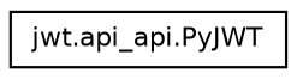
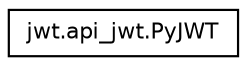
  digraph {
    rankdir=LR
-   n1 [color=black fillcolor=white fontname=Helvetica fontsize=10 height=0.2 label="jwt.api_api.PyJWT" shape=record style=filled width=0.4]
+   n1 [color=black fillcolor=white fontname=Helvetica fontsize=10 height=0.2 label="jwt.api_jwt.PyJWT" shape=record style=filled width=0.4]
  }
